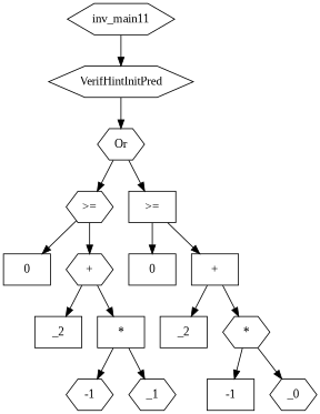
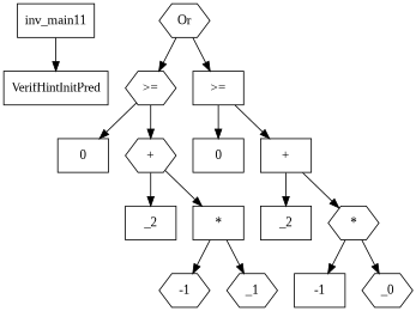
  digraph {
    fontname="Liberation Serif"
    node [fontname="Liberation Serif" shape=box]
    edge [fontname="Liberation Serif"]
-   n1 [label=inv_main11 shape=hexagon]
-   n2 [label=VerifHintInitPred shape=hexagon]
+   n1 [label=inv_main11]
+   n2 [label=VerifHintInitPred]
    n3 [label=Or shape=hexagon]
    n4 [label=">=" shape=hexagon]
    n5 [label=">="]
    n6 [label=0]
    n7 [label="+" shape=hexagon]
    n8 [label=0]
    n9 [label="+"]
    n10 [label=_2]
    n11 [label="*"]
    n12 [label=-1 shape=hexagon]
    n13 [label=_1 shape=hexagon]
    n14 [label=_2]
    n15 [label="*" shape=hexagon]
    n16 [label=-1]
    n17 [label=_0 shape=hexagon]
    n1 -> n2
-   n2 -> n3
    n3 -> n4
    n3 -> n5
    n4 -> n6
    n4 -> n7
    n5 -> n8
    n5 -> n9
    n7 -> n10
    n7 -> n11
    n9 -> n14
    n9 -> n15
    n11 -> n12
    n11 -> n13
    n15 -> n16
    n15 -> n17
  }
